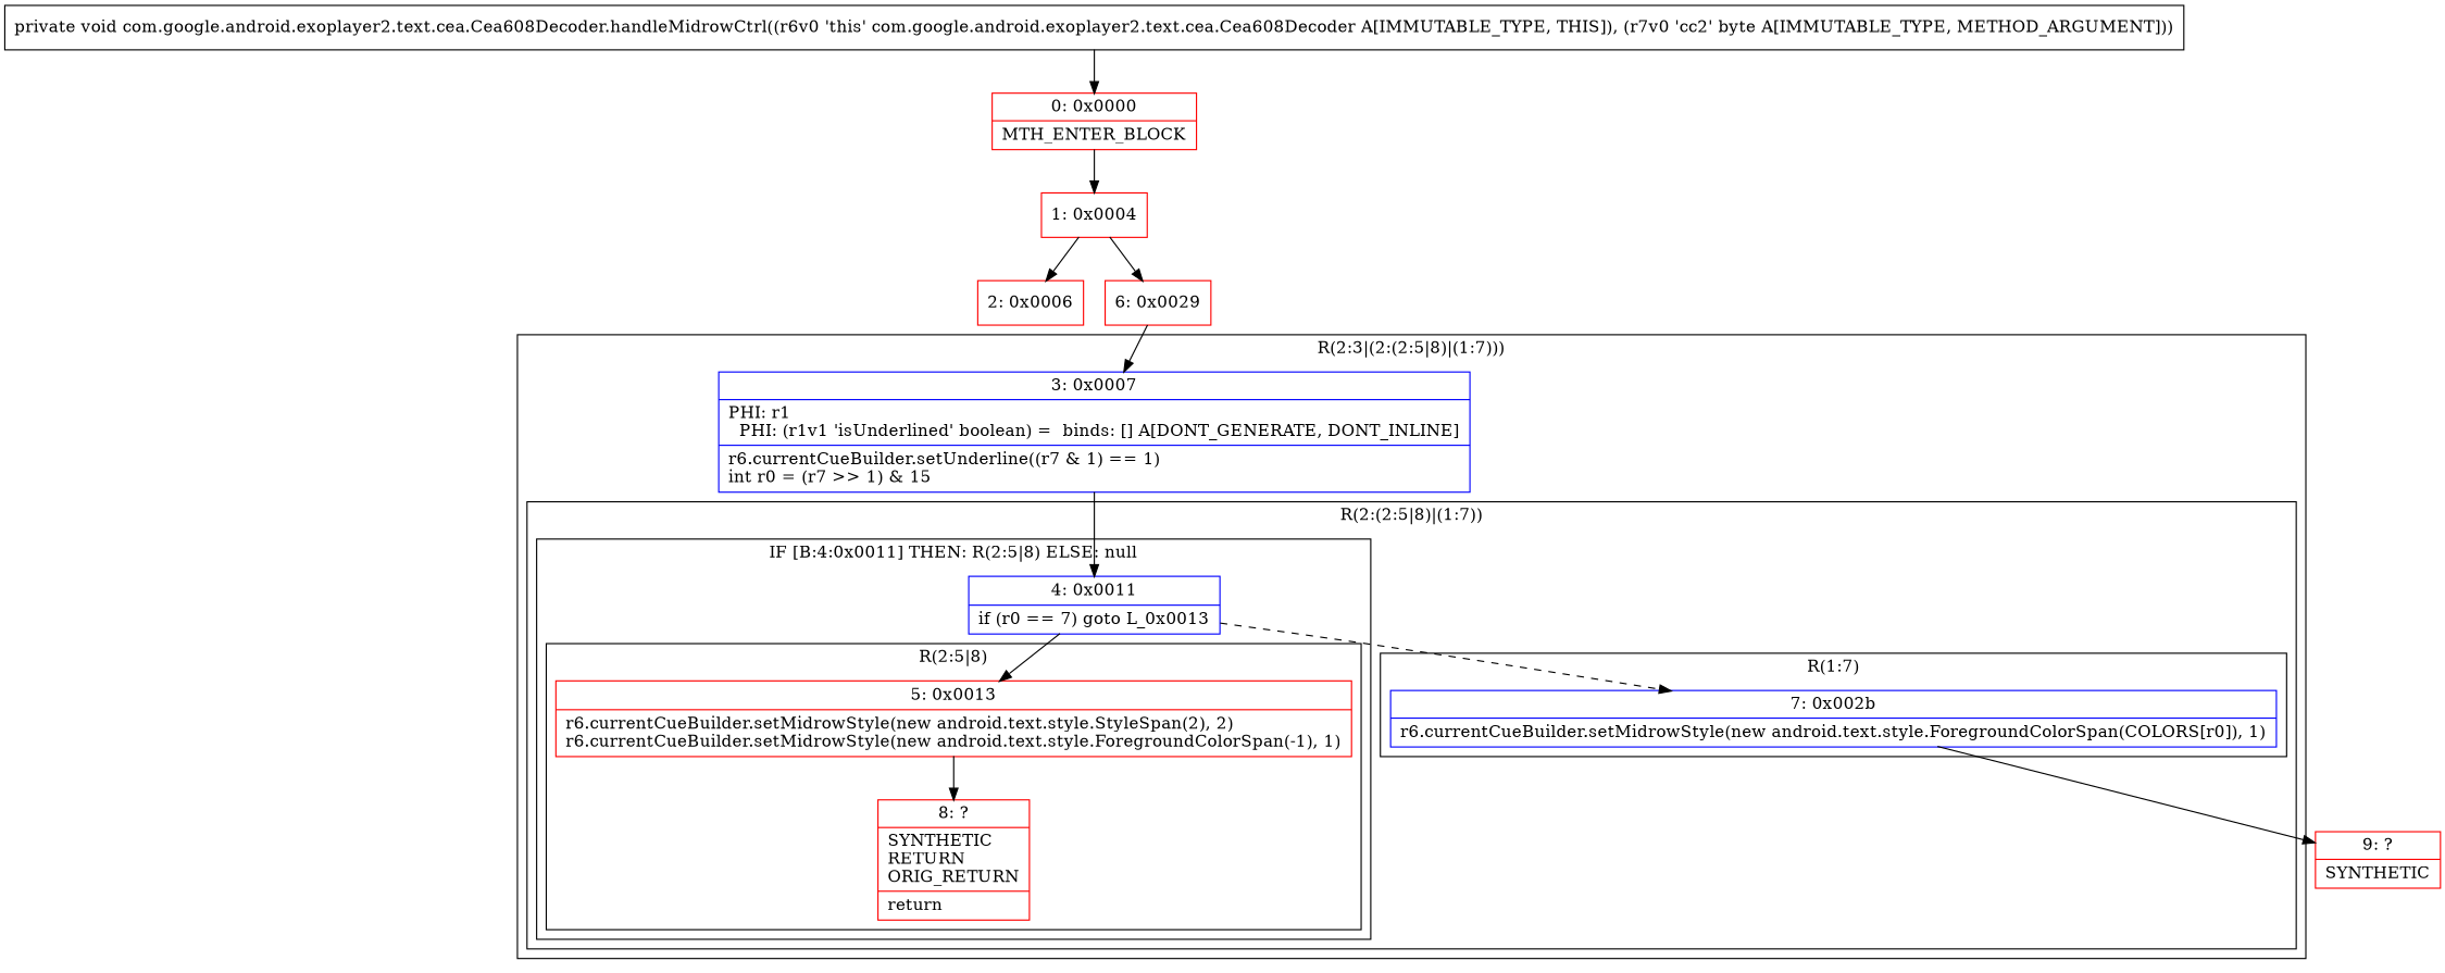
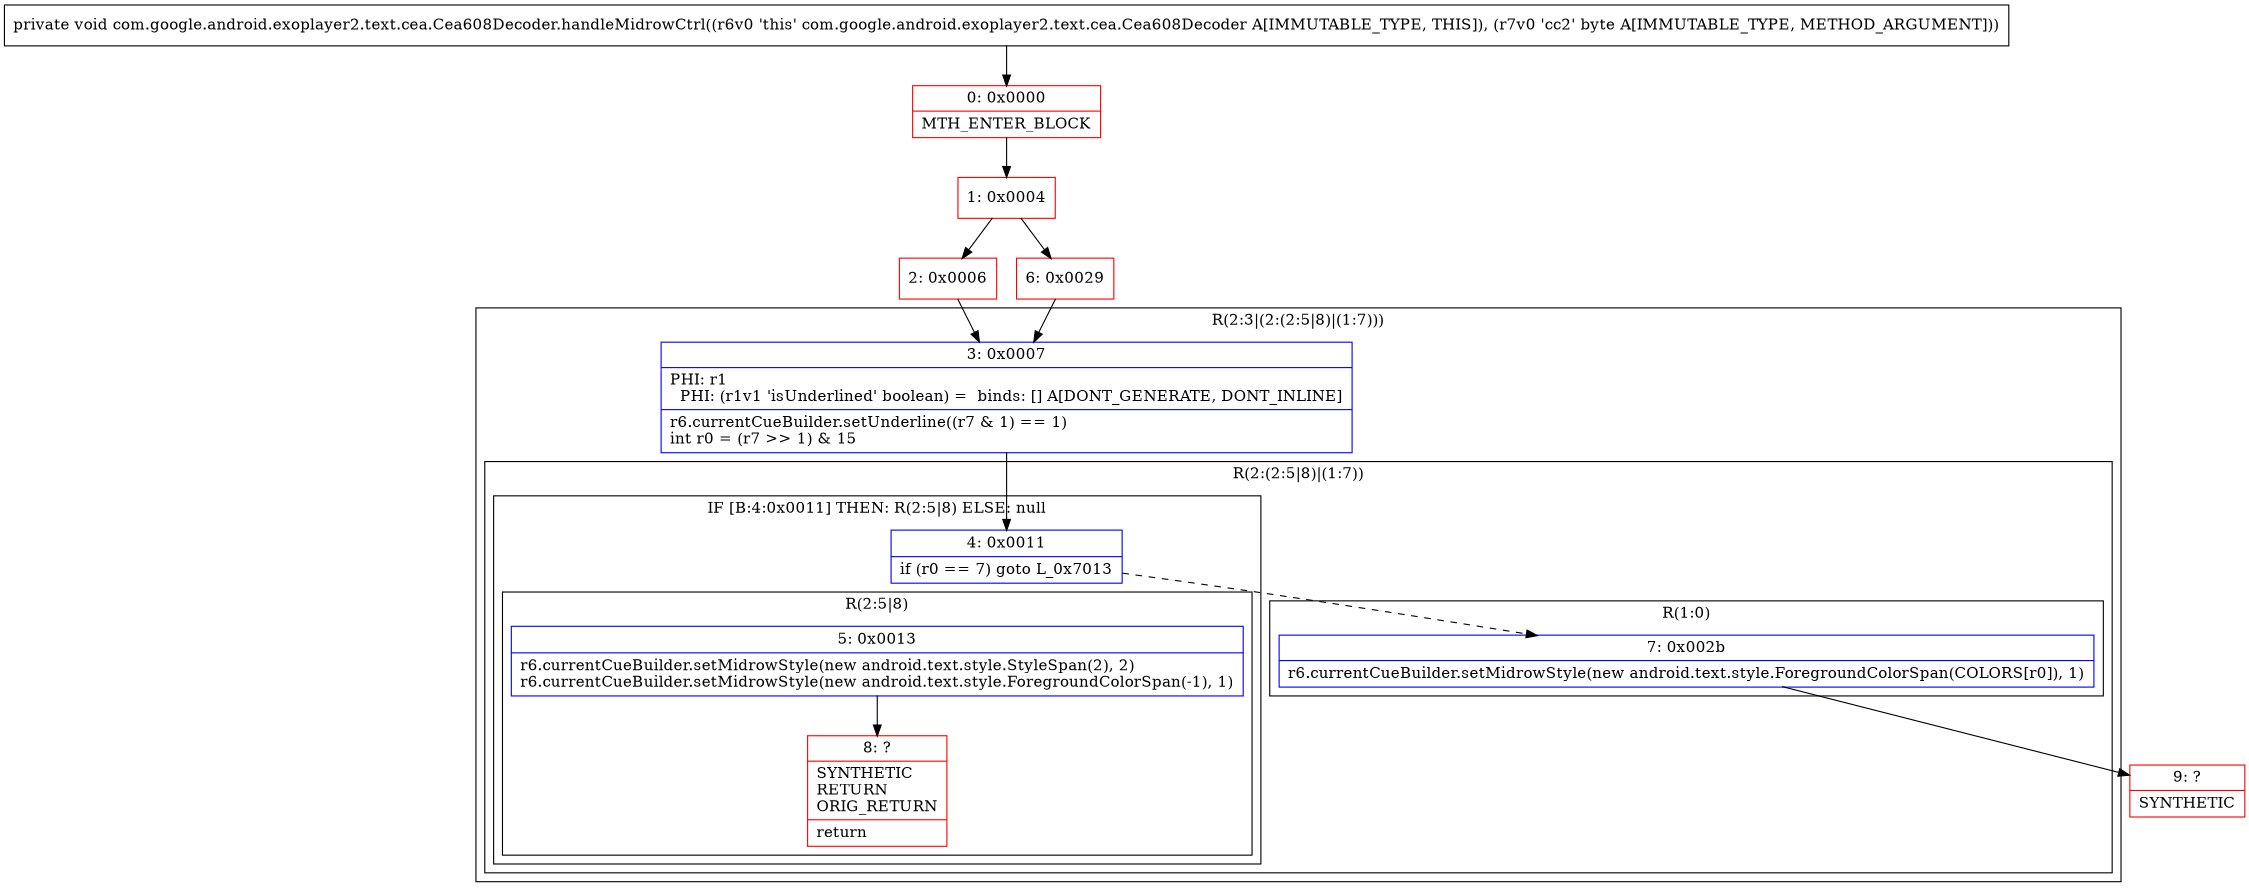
  digraph {
    node [color=red shape=record]
-   n1 [label="{5\:\ 0x0013|r6.currentCueBuilder.setMidrowStyle(new android.text.style.StyleSpan(2), 2)\lr6.currentCueBuilder.setMidrowStyle(new android.text.style.ForegroundColorSpan(\-1), 1)\l}"]
+   n1 [color=blue label="{5\:\ 0x0013|r6.currentCueBuilder.setMidrowStyle(new android.text.style.StyleSpan(2), 2)\lr6.currentCueBuilder.setMidrowStyle(new android.text.style.ForegroundColorSpan(\-1), 1)\l}"]
    n2 [label="{8\:\ ?|SYNTHETIC\lRETURN\lORIG_RETURN\l|return\l}"]
-   n3 [color=blue label="{4\:\ 0x0011|if (r0 == 7) goto L_0x0013\l}"]
+   n3 [color=blue label="{4\:\ 0x0011|if (r0 == 7) goto L_0x7013\l}"]
    n4 [color=blue label="{7\:\ 0x002b|r6.currentCueBuilder.setMidrowStyle(new android.text.style.ForegroundColorSpan(COLORS[r0]), 1)\l}"]
    n5 [color=blue label="{3\:\ 0x0007|PHI: r1 \l  PHI: (r1v1 'isUnderlined' boolean) =  binds: [] A[DONT_GENERATE, DONT_INLINE]\l|r6.currentCueBuilder.setUnderline((r7 & 1) == 1)\lint r0 = (r7 \>\> 1) & 15\l}"]
    n6 [label="{9\:\ ?|SYNTHETIC\l}"]
    n7 [label="{0\:\ 0x0000|MTH_ENTER_BLOCK\l}"]
    n8 [label="{1\:\ 0x0004}"]
    n9 [label="{2\:\ 0x0006}"]
    n10 [label="{6\:\ 0x0029}"]
    n11 [label="{private void com.google.android.exoplayer2.text.cea.Cea608Decoder.handleMidrowCtrl((r6v0 'this' com.google.android.exoplayer2.text.cea.Cea608Decoder A[IMMUTABLE_TYPE, THIS]), (r7v0 'cc2' byte A[IMMUTABLE_TYPE, METHOD_ARGUMENT])) }" color=""]
    subgraph cluster_1 {
      label="R(2:3|(2:(2:5|8)|(1:7)))"
      n5
      subgraph cluster_2 {
        label="R(2:(2:5|8)|(1:7))"
        subgraph cluster_3 {
          label="IF [B:4:0x0011] THEN: R(2:5|8) ELSE: null"
          n3
          subgraph cluster_4 {
            label="R(2:5|8)"
            n1
            n2
          }
        }
        subgraph cluster_5 {
-         label="R(1:7)"
+         label="R(1:0)"
          n4
        }
      }
    }
    n1 -> n2
-   n3 -> n1
    n3 -> n4 [style=dashed]
    n4 -> n6
    n5 -> n3
    n7 -> n8
    n8 -> n9
    n8 -> n10
+   n9 -> n5
    n10 -> n5
    n11 -> n7
  }
